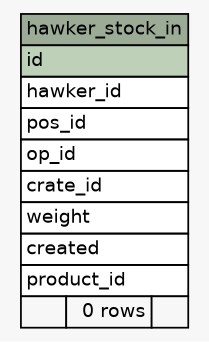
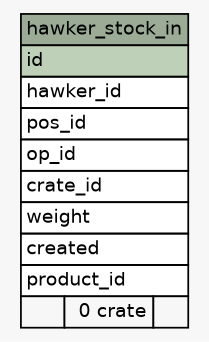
  digraph {
    bgcolor="#f7f7f7"
    fontname=Helvetica
    fontsize=11
    nodesep=0.18
    rankdir=TB
    ranksep=0.46
-   n1 [fontname=Helvetica fontsize=11 label=<     <TABLE BORDER="0" CELLBORDER="1" CELLSPACING="0" BGCOLOR="#ffffff">       <TR><TD COLSPAN="3" BGCOLOR="#9bab96" ALIGN="CENTER">hawker_stock_in</TD></TR>       <TR><TD PORT="id" COLSPAN="3" BGCOLOR="#bed1b8" ALIGN="LEFT">id</TD></TR>       <TR><TD PORT="hawker_id" COLSPAN="3" ALIGN="LEFT">hawker_id</TD></TR>       <TR><TD PORT="pos_id" COLSPAN="3" ALIGN="LEFT">pos_id</TD></TR>       <TR><TD PORT="op_id" COLSPAN="3" ALIGN="LEFT">op_id</TD></TR>       <TR><TD PORT="crate_id" COLSPAN="3" ALIGN="LEFT">crate_id</TD></TR>       <TR><TD PORT="weight" COLSPAN="3" ALIGN="LEFT">weight</TD></TR>       <TR><TD PORT="created" COLSPAN="3" ALIGN="LEFT">created</TD></TR>       <TR><TD PORT="product_id" COLSPAN="3" ALIGN="LEFT">product_id</TD></TR>       <TR><TD ALIGN="LEFT" BGCOLOR="#f7f7f7">  </TD><TD ALIGN="RIGHT" BGCOLOR="#f7f7f7">0 rows</TD><TD ALIGN="RIGHT" BGCOLOR="#f7f7f7">  </TD></TR>     </TABLE>> shape=plaintext]
+   n1 [fontname=Helvetica fontsize=11 label=<     <TABLE BORDER="0" CELLBORDER="1" CELLSPACING="0" BGCOLOR="#ffffff">       <TR><TD COLSPAN="3" BGCOLOR="#9bab96" ALIGN="CENTER">hawker_stock_in</TD></TR>       <TR><TD PORT="id" COLSPAN="3" BGCOLOR="#bed1b8" ALIGN="LEFT">id</TD></TR>       <TR><TD PORT="hawker_id" COLSPAN="3" ALIGN="LEFT">hawker_id</TD></TR>       <TR><TD PORT="pos_id" COLSPAN="3" ALIGN="LEFT">pos_id</TD></TR>       <TR><TD PORT="op_id" COLSPAN="3" ALIGN="LEFT">op_id</TD></TR>       <TR><TD PORT="crate_id" COLSPAN="3" ALIGN="LEFT">crate_id</TD></TR>       <TR><TD PORT="weight" COLSPAN="3" ALIGN="LEFT">weight</TD></TR>       <TR><TD PORT="created" COLSPAN="3" ALIGN="LEFT">created</TD></TR>       <TR><TD PORT="product_id" COLSPAN="3" ALIGN="LEFT">product_id</TD></TR>       <TR><TD ALIGN="LEFT" BGCOLOR="#f7f7f7">  </TD><TD ALIGN="RIGHT" BGCOLOR="#f7f7f7">0 crate</TD><TD ALIGN="RIGHT" BGCOLOR="#f7f7f7">  </TD></TR>     </TABLE>> shape=plaintext]
  }
